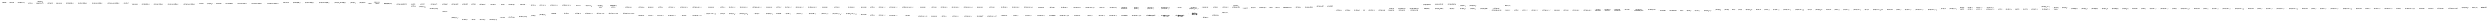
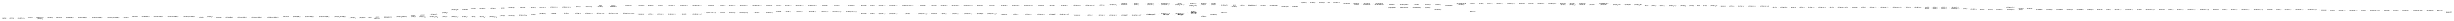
  digraph {
    rankdir=LR
    n1 [label="(<operator>.notEquals,(a5 & 0x980) != 0)"]
    n2 [label="(<operator>.or,a5 | 0x10000)"]
    n3 [label="(<operator>.assignment,v9 = a4)"]
    n4 [label="(log_query,log_query(a5 | 0x10000, a1, a2, 0))"]
    n5 [label="(<operator>.assignment,v11 = 0)"]
    n6 [label="(<operator>.and,a5 & 0x980)"]
    n7 [label="(<operator>.assignment,v9 = a4)"]
    n8 [label="(UNKNOWN,_DWORD *,_DWORD *)"]
    n9 [label="(<operator>.addition,dnsmasq_daemon + 252)"]
    n10 [label="(<operator>.assignment,v10 = *(_DWORD *)(dnsmasq_daemon + 252))"]
    n11 [label="(<operator>.lessThan,v10 < a4)"]
    n12 [label="(UNKNOWN,_DWORD *,_DWORD *)"]
    n13 [label="(<operator>.logicalNot,!v10)"]
    n14 [label="(<operator>.indirection,*(_DWORD *)(dnsmasq_daemon + 252))"]
    n15 [label="(<operator>.cast,(_DWORD *)(dnsmasq_daemon + 252))"]
    n16 [label="(<operator>.addition,dnsmasq_daemon + 252)"]
    n17 [label="(<operator>.assignment,v9 = a4)"]
    n18 [label="(UNKNOWN,_DWORD *,_DWORD *)"]
    n19 [label="(<operator>.assignment,v9 = *(_DWORD *)(dnsmasq_daemon + 252))"]
    n20 [label="(<operator>.indirection,*(_DWORD *)(dnsmasq_daemon + 252))"]
    n21 [label="(<operator>.cast,(_DWORD *)(dnsmasq_daemon + 252))"]
    n22 [label="(<operator>.addition,dnsmasq_daemon + 248)"]
    n23 [label="(<operator>.greaterThan,*(_DWORD *)(dnsmasq_daemon + 248) > v9)"]
    n24 [label="(UNKNOWN,_DWORD *,_DWORD *)"]
    n25 [label="(<operator>.addition,dnsmasq_daemon + 248)"]
    n26 [label="(<operator>.logicalNot,!insert_error)"]
    n27 [label="(<operator>.indirection,*(_DWORD *)(dnsmasq_daemon + 248))"]
    n28 [label="(<operator>.cast,(_DWORD *)(dnsmasq_daemon + 248))"]
    n29 [label="(<operator>.assignment,v9 = *(_DWORD *)(dnsmasq_daemon + 248))"]
    n30 [label="(<operator>.indirection,*(_DWORD *)(dnsmasq_daemon + 248))"]
    n31 [label="(<operator>.cast,(_DWORD *)(dnsmasq_daemon + 248))"]
    n32 [label="(UNKNOWN,int,int)"]
    n33 [label="(RETURN,return v11;,return v11;)"]
    n34 [label="(<operator>.cast,(int)a2)"]
    n35 [label="(METHOD_RETURN,int __fastcall)"]
    n36 [label="(<operator>.assignment,v12 = cache_scan_free(a1, (int)a2, a3))"]
    n37 [label="(<operator>.and,a5 & 0x180)"]
    n38 [label="(UNKNOWN,char *,char *)"]
    n39 [label="(<operator>.equals,(a5 & 0x180) == 0)"]
    n40 [label="(<operator>.cast,(char *)a1)"]
    n41 [label="(cache_scan_free,cache_scan_free(a8, (int)a2, a3))"]
    n42 [label="(<operator>.assignment,v13 = (a5 & 0x180) == 0)"]
    n43 [label="(<operator>.and,a5 & 0x180)"]
    n44 [label="(<operator>.notEquals,(a5 & 0x180) != 0)"]
    n45 [label="(<operator>.assignment,v11 = v12)"]
    n46 [label="(<operator>.and,a5 & 0x80)"]
    n47 [label="(<operator>.assignment,v11 = 0)"]
    n48 [label="(<operator>.and,a5 & 8)"]
    n49 [label="(<operator>.equals,(a5 & 0x80) == 0)"]
    n50 [label="(<operator>.assignment,insert_error = 1)"]
    n51 [label="(<operator>.equals,(a5 & 8) == 0)"]
    n52 [label="(<operator>.assignment,v13 = (a5 & 8) == 0)"]
    n53 [label="(<operator>.assignment,v14 = (a5 & 0x80) == 0)"]
    n54 [label="(<operator>.and,a5 & 0x80)"]
    n55 [label="(<operator>.notEquals,(a5 & 0x80) != 0)"]
    n56 [label="(UNKNOWN,_BYTE *,_BYTE *)"]
    n57 [label="(<operator>.logicalOr,v14 || *(_DWORD *)(v11 + 12) != *a2)"]
    n58 [label="(UNKNOWN,_DWORD *,_DWORD *)"]
    n59 [label="(<operator>.addition,v11 + 36)"]
    n60 [label="(<operator>.and,a5 & 0x100)"]
    n61 [label="(RETURN,return v11;,return v11;)"]
    n62 [label="(<operator>.addition,v11 + 12)"]
    n63 [label="(<operator>.assignment,v14 = (*(_BYTE *)(v11 + 36) & 0x80) == 0)"]
    n64 [label="(<operator>.equals,(*(_BYTE *)(v11 + 36) & 0x80) == 0)"]
    n65 [label="(<operator>.and,*(_BYTE *)(v11 + 36) & 0x80)"]
    n66 [label="(<operator>.indirection,*(_BYTE *)(v11 + 36))"]
    n67 [label="(<operator>.cast,(_BYTE *)(v11 + 36))"]
    n68 [label="(<operator>.equals,(a5 & 0x100) == 0)"]
    n69 [label="(<operator>.notEquals,*(_DWORD *)(v11 + 12) != *a2)"]
    n70 [label="(<operator>.indirection,*(_DWORD *)(v11 + 12))"]
    n71 [label="(<operator>.indirection,*a2)"]
    n72 [label="(<operator>.cast,(_DWORD *)(v11 + 12))"]
    n73 [label="(<operator>.assignment,v15 = (a5 & 0x100) == 0)"]
    n74 [label="(<operator>.and,a5 & 0x100)"]
    n75 [label="(<operator>.notEquals,(a5 & 0x100) != 0)"]
    n76 [label="(UNKNOWN,_BYTE *,_BYTE *)"]
    n77 [label="(<operator>.logicalOr,v15\n          || *(_DWORD *)(v11 + 12) != *a2\n          || *(_DWORD *)(v11 + 16) != a2[1]\n          || *(_DWORD *)(v11 + 20) != a2[2]\n          || *(_DWORD *)(v11 + 24) != a2[3])"]
    n78 [label="(UNKNOWN,_DWORD *,_DWORD *)"]
    n79 [label="(<operator>.addition,v11 + 37)"]
    n80 [label="(<operator>.addition,v11 + 12)"]
    n81 [label="(<operator>.assignment,v15 = (*(_BYTE *)(v11 + 37) & 1) == 0)"]
    n82 [label="(<operator>.equals,(*(_BYTE *)(v11 + 37) & 1) == 0)"]
    n83 [label="(<operator>.and,*(_BYTE *)(v11 + 37) & 1)"]
    n84 [label="(<operator>.indirection,*(_BYTE *)(v11 + 37))"]
    n85 [label="(<operator>.cast,(_BYTE *)(v11 + 37))"]
    n86 [label="(<operator>.logicalOr,*(_DWORD *)(v11 + 12) != *a2\n          || *(_DWORD *)(v11 + 16) != a2[1]\n          || *(_DWORD *)(v11 + 20) != a2[2]\n          || *(_DWORD *)(v11 + 24) != a2[3])"]
    n87 [label="(<operator>.notEquals,*(_DWORD *)(v11 + 12) != *a2)"]
    n88 [label="(UNKNOWN,_DWORD *,_DWORD *)"]
    n89 [label="(<operator>.addition,v11 + 16)"]
    n90 [label="(<operator>.indirection,*(_DWORD *)(v11 + 12))"]
    n91 [label="(<operator>.indirection,*a2)"]
    n92 [label="(<operator>.cast,(_DWORD *)(v11 + 12))"]
    n93 [label="(<operator>.logicalOr,*(_DWORD *)(v11 + 16) != a2[1]\n          || *(_DWORD *)(v11 + 20) != a2[2]\n          || *(_DWORD *)(v11 + 24) != a2[3])"]
    n94 [label="(<operator>.notEquals,*(_DWORD *)(v11 + 16) != a2[1])"]
    n95 [label="(UNKNOWN,_DWORD *,_DWORD *)"]
    n96 [label="(<operator>.addition,v11 + 20)"]
    n97 [label="(<operator>.indirection,*(_DWORD *)(v11 + 16))"]
    n98 [label="(<operator>.indirectIndexAccess,a2[1])"]
    n99 [label="(<operator>.cast,(_DWORD *)(v11 + 16))"]
    n100 [label="(<operator>.logicalOr,*(_DWORD *)(v11 + 20) != a2[2]\n          || *(_DWORD *)(v11 + 24) != a2[3])"]
    n101 [label="(<operator>.notEquals,*(_DWORD *)(v11 + 20) != a2[2])"]
    n102 [label="(UNKNOWN,_DWORD *,_DWORD *)"]
    n103 [label="(<operator>.addition,v11 + 24)"]
    n104 [label="(<operator>.indirection,*(_DWORD *)(v11 + 20))"]
    n105 [label="(<operator>.indirectIndexAccess,a2[2])"]
    n106 [label="(<operator>.cast,(_DWORD *)(v11 + 20))"]
    n107 [label="(<operator>.notEquals,*(_DWORD *)(v11 + 24) != a2[3])"]
    n108 [label="(<operator>.indirection,*(_DWORD *)(v11 + 24))"]
    n109 [label="(<operator>.indirectIndexAccess,a2[3])"]
    n110 [label="(<operator>.cast,(_DWORD *)(v11 + 24))"]
    n111 [label="(<operator>.assignment,s = (char *)a1)"]
    n112 [label="(<operator>.assignment,v39 = a2)"]
    n113 [label="(<operator>.assignment,v11 = cache_tail)"]
    n114 [label="(<operator>.logicalNot,!cache_tail)"]
    n115 [label="(<operator>.assignment,v11 = 0)"]
    n116 [label="(<operator>.addressOf,&v41)"]
    n117 [label="(<operator>.assignment,insert_error = 1)"]
    n118 [label="(<operator>.assignment,v16 = &v41)"]
    n119 [label="(RETURN,return v11;,return v11;)"]
    n120 [label="(<operator>.assignment,v17 = 0)"]
    n121 [label="(<operator>.and,a5 & 4)"]
    n122 [label="(<operator>.assignment,v18 = a5 & 4)"]
    n123 [label="(UNKNOWN,_WORD *,_WORD *)"]
    n124 [label="(<operator>.assignment,v26 = s)"]
    n125 [label="(<operator>.addition,v11 + 36)"]
    n126 [label="(<operator>.assignment,v27 = 0)"]
    n127 [label="(<operator>.assignment,v19 = *(_WORD *)(v11 + 36))"]
    n128 [label="(<operator>.and,v19 & 0xC)"]
    n129 [label="(<operator>.equals,(v19 & 0xC) == 0)"]
    n130 [label="(<operator>.indirection,*(_WORD *)(v11 + 36))"]
    n131 [label="(<operator>.cast,(_WORD *)(v11 + 36))"]
    n132 [label="(<operator>.logicalNot,!cache_insert_warned)"]
    n133 [label="(UNKNOWN,int,int)"]
    n134 [label="(<operator>.assignment,v17 = 0)"]
    n135 [label="(my_syslog,my_syslog(3, \"Internal error in cache.\"))"]
    n136 [label="(<operator>.cast,(int)v16)"]
    n137 [label="(cache_scan_free,cache_scan_free(0, 0, a3))"]
    n138 [label="(<operator>.assignment,cache_insert_warned = 1)"]
    n139 [label="(<operator>.assignment,v20 = (int)v16)"]
    n140 [label="(<operator>.assignment,v21 = v16)"]
    n141 [label="(UNKNOWN,_DWORD *,_DWORD *)"]
    n142 [label="(<operator>.addition,v11 + 16)"]
    n143 [label="(<operator>.assignment,v22 = *(_DWORD *)(v11 + 16))"]
    n144 [label="(UNKNOWN,_DWORD *,_DWORD *)"]
    n145 [label="(<operator>.addition,v11 + 20)"]
    n146 [label="(<operator>.indirection,*(_DWORD *)(v11 + 16))"]
    n147 [label="(<operator>.cast,(_DWORD *)(v11 + 16))"]
    n148 [label="(<operator>.assignment,v23 = *(_DWORD *)(v11 + 20))"]
    n149 [label="(UNKNOWN,_DWORD *,_DWORD *)"]
    n150 [label="(<operator>.addition,v11 + 24)"]
    n151 [label="(<operator>.indirection,*(_DWORD *)(v11 + 20))"]
    n152 [label="(<operator>.cast,(_DWORD *)(v11 + 20))"]
    n153 [label="(<operator>.assignment,v24 = *(_DWORD *)(v11 + 24))"]
    n154 [label="(UNKNOWN,_DWORD *,_DWORD *)"]
    n155 [label="(<operator>.cast,(_DWORD *)v21)"]
    n156 [label="(<operator>.indirection,*(_DWORD *)(v11 + 24))"]
    n157 [label="(<operator>.cast,(_DWORD *)(v11 + 24))"]
    n158 [label="(<operator>.assignment,*(_DWORD *)v21 = *(_DWORD *)(v11 + 12))"]
    n159 [label="(UNKNOWN,_DWORD *,_DWORD *)"]
    n160 [label="(<operator>.cast,(_DWORD *)v21)"]
    n161 [label="(<operator>.indirection,*(_DWORD *)v21)"]
    n162 [label="(UNKNOWN,_DWORD *,_DWORD *)"]
    n163 [label="(<operator>.addition,v11 + 12)"]
    n164 [label="(<operator>.indirection,*(_DWORD *)(v11 + 12))"]
    n165 [label="(<operator>.cast,(_DWORD *)(v11 + 12))"]
    n166 [label="(<operator>.assignment,*((_DWORD *)v21 + 1) = v22)"]
    n167 [label="(UNKNOWN,_DWORD *,_DWORD *)"]
    n168 [label="(<operator>.cast,(_DWORD *)v21)"]
    n169 [label="(<operator>.indirection,*((_DWORD *)v21 + 1))"]
    n170 [label="(<operator>.addition,(_DWORD *)v21 + 1)"]
    n171 [label="(<operator>.assignment,*((_DWORD *)v21 + 2) = v23)"]
    n172 [label="(UNKNOWN,_DWORD *,_DWORD *)"]
    n173 [label="(<operator>.cast,(_DWORD *)v21)"]
    n174 [label="(<operator>.indirection,*((_DWORD *)v21 + 2))"]
    n175 [label="(<operator>.addition,(_DWORD *)v21 + 2)"]
    n176 [label="(<operator>.assignment,*((_DWORD *)v21 + 3) = v24)"]
    n177 [label="(<operator>.and,v19 & 0x200)"]
    n178 [label="(<operator>.notEquals,(v19 & 0x200) != 0)"]
    n179 [label="(<operator>.indirection,*((_DWORD *)v21 + 3))"]
    n180 [label="(<operator>.addition,(_DWORD *)v21 + 3)"]
    n181 [label="(UNKNOWN,_DWORD **,_DWORD **)"]
    n182 [label="(UNKNOWN,_DWORD *,_DWORD *)"]
    n183 [label="(<operator>.addition,v11 + 40)"]
    n184 [label="(<operator>.addition,v11 + 40)"]
    n185 [label="(<operator>.assignment,v25 = *(_DWORD **)(v11 + 40))"]
    n186 [label="(UNKNOWN,char *,char *)"]
    n187 [label="(<operator>.cast,(char *)v20)"]
    n188 [label="(<operator>.indirection,*(_DWORD **)(v11 + 40))"]
    n189 [label="(<operator>.cast,(_DWORD **)(v11 + 40))"]
    n190 [label="(<operator>.assignment,v25 = (_DWORD *)(v11 + 40))"]
    n191 [label="(<operator>.and,v19 & 2)"]
    n192 [label="(<operator>.notEquals,(v19 & 2) != 0)"]
    n193 [label="(<operator>.cast,(_DWORD *)(v11 + 40))"]
    n194 [label="(UNKNOWN,_DWORD *,_DWORD *)"]
    n195 [label="(<operator>.indirection,*v25)"]
    n196 [label="(<operator>.assignment,v25 = (_DWORD *)*v25)"]
-   n197 [label="(<operator>.cast,(_DWORD *)*v25)"]
    n198 [label="(<operator>.assignment,v16 = (char *)v20)"]
    n199 [label="(UNKNOWN,int,int)"]
    n200 [label="(<operator>.cast,(int)v25)"]
    n201 [label="(cache_scan_free,cache_scan_free((int)v25, v20, a3))"]
    n202 [label="(<operator>.assignment,v17 = 1)"]
    n203 [label="(<operator>.preIncrement,++cache_live_freed)"]
    n204 [label="(<operator>.assignment,v11 = cache_tail)"]
    n205 [label="(<operator>.logicalNot,!cache_tail)"]
    n206 [label="(<operator>.assignment,v18 = 1)"]
    n207 [label="(<operator>.assignment,v28 = v39)"]
    n208 [label="(<operator>.assignment,v28 = v39)"]
    n209 [label="(strlen,strlen(s))"]
    n210 [label="(UNKNOWN,insert **,int **)"]
    n211 [label="(<operator>.lessThan,strlen(s) < 0x32)"]
    n212 [label="(<operator>.assignment,v27 = big_free)"]
    n213 [label="(<operator>.addition,v11 + 4)"]
    n214 [label="(UNKNOWN,_DWORD *,_DWORD *)"]
    n215 [label="(<operator>.and,a5 & 0x5000)"]
    n216 [label="(<operator>.assignment,v31 = *(int **)(v11 + 4))"]
    n217 [label="(UNKNOWN,_DWORD *,_DWORD *)"]
    n218 [label="(<operator>.cast,(_DWORD *)v11)"]
    n219 [label="(<operator>.indirection,*(int **)(v11 + 4))"]
    n220 [label="(<operator>.cast,(int **)(v11 + 4))"]
    n221 [label="(<operator>.assignment,v32 = *(_DWORD *)v11)"]
    n222 [label="(<operator>.indirection,*v31)"]
    n223 [label="(UNKNOWN,_DWORD *,_DWORD *)"]
    n224 [label="(<operator>.assignment,*v31 = v32)"]
    n225 [label="(<operator>.cast,(_DWORD *)v11)"]
    n226 [label="(<operator>.indirection,*(_DWORD *)v11)"]
    n227 [label="(UNKNOWN,_DWORD *,_DWORD *)"]
    n228 [label="(<operator>.cast,(_DWORD *)v11)"]
    n229 [label="(<operator>.assignment,v32 = *(_DWORD *)v11)"]
    n230 [label="(<operator>.addressOf,&cache_tail)"]
    n231 [label="(<operator>.assignment,v33 = &cache_tail)"]
    n232 [label="(<operator>.indirection,*(_DWORD *)v11)"]
    n233 [label="(<operator>.assignment,cache_head = *(_DWORD *)v11)"]
    n234 [label="(<operator>.indirection,*(_DWORD *)v11)"]
    n235 [label="(UNKNOWN,int *,int *)"]
    n236 [label="(<operator>.assignment,v34 = a5)"]
    n237 [label="(<operator>.addition,v32 + 4)"]
    n238 [label="(<operator>.indirection,*v33)"]
    n239 [label="(<operator>.assignment,v33 = (int *)(v32 + 4))"]
    n240 [label="(<operator>.cast,(int *)(v32 + 4))"]
    n241 [label="(UNKNOWN,int,int)"]
    n242 [label="(<operator>.assignment,*v33 = (int)v31)"]
    n243 [label="(UNKNOWN,_WORD *,_WORD *)"]
    n244 [label="(<operator>.addition,v11 + 36)"]
    n245 [label="(<operator>.cast,(int)v31)"]
    n246 [label="(<operator>.assignment,*(_WORD *)(v11 + 36) = a5)"]
    n247 [label="(<operator>.or,a5 | 0x200)"]
    n248 [label="(<operator>.and,v34 & 0x200)"]
    n249 [label="(<operator>.assignment,v34 = a5 | 0x200)"]
    n250 [label="(<operator>.notEquals,(v34 & 0x200) != 0)"]
    n251 [label="(<operator>.indirection,*(_WORD *)(v11 + 36))"]
    n252 [label="(<operator>.cast,(_WORD *)(v11 + 36))"]
    n253 [label="(UNKNOWN,_WORD *,_WORD *)"]
    n254 [label="(<operator>.addition,v11 + 36)"]
    n255 [label="(<operator>.assignment,*(_WORD *)(v11 + 36) = a5 | 0x200)"]
    n256 [label="(UNKNOWN,_DWORD *,_DWORD *)"]
    n257 [label="(<operator>.addition,v11 + 40)"]
    n258 [label="(<operator>.indirection,*(_WORD *)(v11 + 36))"]
    n259 [label="(<operator>.or,a5 | 0x200)"]
    n260 [label="(<operator>.cast,(_WORD *)(v11 + 36))"]
    n261 [label="(<operator>.assignment,*(_DWORD *)(v11 + 40) = v27)"]
    n262 [label="(<operator>.indirection,*(_DWORD *)(v11 + 40))"]
    n263 [label="(<operator>.cast,(_DWORD *)(v11 + 40))"]
    n264 [label="(UNKNOWN,char **,char **)"]
    n265 [label="(UNKNOWN,char *,char *)"]
    n266 [label="(<operator>.addition,v11 + 40)"]
    n267 [label="(<operator>.addition,v11 + 40)"]
    n268 [label="(<operator>.assignment,v35 = *(char **)(v11 + 40))"]
    n269 [label="(strcpy,strcpy(v35, v26))"]
    n270 [label="(<operator>.indirection,*v35)"]
    n271 [label="(<operator>.indirectIndexAccess,v28[1])"]
    n272 [label="(UNKNOWN,_DWORD *,_DWORD *)"]
    n273 [label="(<operator>.assignment,*v35 = 0)"]
    n274 [label="(<operator>.indirection,*(char **)(v11 + 40))"]
    n275 [label="(<operator>.cast,(char **)(v11 + 40))"]
    n276 [label="(<operator>.assignment,v35 = (char *)(v11 + 40))"]
    n277 [label="(<operator>.and,v34 & 2)"]
    n278 [label="(<operator>.notEquals,(v34 & 2) != 0)"]
    n279 [label="(<operator>.cast,(char *)(v11 + 40))"]
    n280 [label="(UNKNOWN,char **,char **)"]
    n281 [label="(<operator>.cast,(char **)v35)"]
    n282 [label="(<operator>.assignment,v35 = *(char **)v35)"]
    n283 [label="(<operator>.indirection,*(char **)v35)"]
    n284 [label="(<operator>.assignment,v36 = v28[1])"]
    n285 [label="(<operator>.addition,v11 + 28)"]
    n286 [label="(<operator>.indirectIndexAccess,v28[2])"]
    n287 [label="(<operator>.assignment,v37 = v28[2])"]
    n288 [label="(<operator>.indirectIndexAccess,v28[3])"]
    n289 [label="(<operator>.assignment,v38 = v28[3])"]
    n290 [label="(UNKNOWN,_DWORD *,_DWORD *)"]
    n291 [label="(<operator>.addition,v11 + 12)"]
    n292 [label="(<operator>.assignment,*(_DWORD *)(v11 + 12) = *v28)"]
    n293 [label="(UNKNOWN,_DWORD *,_DWORD *)"]
    n294 [label="(<operator>.addition,v11 + 16)"]
    n295 [label="(<operator>.indirection,*(_DWORD *)(v11 + 12))"]
    n296 [label="(<operator>.indirection,*v28)"]
    n297 [label="(<operator>.cast,(_DWORD *)(v11 + 12))"]
    n298 [label="(<operator>.assignment,*(_DWORD *)(v11 + 16) = v36)"]
    n299 [label="(UNKNOWN,_DWORD *,_DWORD *)"]
    n300 [label="(<operator>.addition,v11 + 20)"]
    n301 [label="(<operator>.indirection,*(_DWORD *)(v11 + 16))"]
    n302 [label="(<operator>.cast,(_DWORD *)(v11 + 16))"]
    n303 [label="(<operator>.assignment,*(_DWORD *)(v11 + 20) = v37)"]
    n304 [label="(UNKNOWN,_DWORD *,_DWORD *)"]
    n305 [label="(<operator>.addition,v11 + 24)"]
    n306 [label="(<operator>.indirection,*(_DWORD *)(v11 + 20))"]
    n307 [label="(<operator>.cast,(_DWORD *)(v11 + 20))"]
    n308 [label="(<operator>.assignment,*(_DWORD *)(v11 + 24) = v38)"]
    n309 [label="(<operator>.indirection,*(_DWORD *)(v11 + 24))"]
    n310 [label="(<operator>.cast,(_DWORD *)(v11 + 24))"]
    n311 [label="(<operator>.assignment,*(_DWORD *)(v11 + 28) = v9 + a3)"]
    n312 [label="(UNKNOWN,_DWORD *,_DWORD *)"]
    n313 [label="(<operator>.cast,(_DWORD *)v11)"]
    n314 [label="(<operator>.indirection,*(_DWORD *)(v11 + 28))"]
    n315 [label="(<operator>.addition,v9 + a3)"]
    n316 [label="(<operator>.cast,(_DWORD *)(v11 + 28))"]
    n317 [label="(<operator>.assignment,*(_DWORD *)v11 = new_chain)"]
    n318 [label="(<operator>.assignment,new_chain = v11)"]
    n319 [label="(RETURN,return v11;,return v11;)"]
    n320 [label="(<operator>.indirection,*(_DWORD *)v11)"]
    n321 [label="(<operator>.cast,(_DWORD *)big_free)"]
    n322 [label="(<operator>.or,bignames_left | a5 & 0x5000)"]
    n323 [label="(<operator>.assignment,big_free = *(_DWORD *)big_free)"]
    n324 [label="(<operator>.indirection,*(_DWORD *)big_free)"]
    n325 [label="(<operator>.logicalNot,!(bignames_left | a5 & 0x5000))"]
    n326 [label="(whine_malloc,whine_malloc(1028))"]
    n327 [label="(<operator>.assignment,v30 = whine_malloc(1028))"]
    n328 [label="(<operator>.logicalNot,!v30)"]
    n329 [label="(<operator>.assignment,v27 = v30)"]
    n330 [label="(<operator>.assignment,v26 = s)"]
    n331 [label="(<operator>.preDecrement,--bignames_left)"]
    n332 [label="(METHOD,cache_insert)"]
    n1 -> n2
    n1 -> n3
    n2 -> n4
    n3 -> n5
    n4 -> n7
    n5 -> n26
    n6 -> n1
    n7 -> n8
    n8 -> n9
    n9 -> n15
    n10 -> n11
    n11 -> n12
    n11 -> n13
    n12 -> n16
    n13 -> n17
    n13 -> n18
    n14 -> n10
    n15 -> n14
    n16 -> n21
    n17 -> n18
    n18 -> n22
    n19 -> n13
    n20 -> n19
    n21 -> n20
    n22 -> n28
    n23 -> n5
    n23 -> n24
    n24 -> n25
    n25 -> n31
    n26 -> n32
    n26 -> n33
    n27 -> n23
    n28 -> n27
    n29 -> n5
    n30 -> n29
    n31 -> n30
    n32 -> n34
    n33 -> n35
    n34 -> n41
    n36 -> n37
    n36 -> n38
    n37 -> n39
    n38 -> n40
    n39 -> n42
    n40 -> n111
    n41 -> n36
    n42 -> n43
    n43 -> n44
    n44 -> n45
    n44 -> n46
    n44 -> n47
    n45 -> n48
    n46 -> n49
    n47 -> n50
    n48 -> n51
    n49 -> n53
    n50 -> n61
    n51 -> n52
    n52 -> n46
    n52 -> n47
    n53 -> n54
    n54 -> n55
    n55 -> n56
    n55 -> n57
    n55 -> n58
    n56 -> n59
    n57 -> n60
    n57 -> n61
    n58 -> n62
    n59 -> n67
    n60 -> n68
    n61 -> n35
    n62 -> n72
    n63 -> n57
    n63 -> n58
    n64 -> n63
    n65 -> n64
    n66 -> n65
    n67 -> n66
    n68 -> n73
    n69 -> n57
    n70 -> n71
    n71 -> n69
    n72 -> n70
    n73 -> n74
    n74 -> n75
    n75 -> n76
    n75 -> n77
    n75 -> n78
    n76 -> n79
    n77 -> n47
    n77 -> n61
    n78 -> n80
    n79 -> n85
    n80 -> n92
    n81 -> n77
    n81 -> n78
    n82 -> n81
    n83 -> n82
    n84 -> n83
    n85 -> n84
    n86 -> n77
    n87 -> n86
    n87 -> n88
    n88 -> n89
    n89 -> n99
    n90 -> n91
    n91 -> n87
    n92 -> n90
    n93 -> n86
    n94 -> n93
    n94 -> n95
    n95 -> n96
    n96 -> n106
    n97 -> n98
    n98 -> n94
    n99 -> n97
    n100 -> n93
    n101 -> n100
    n101 -> n102
    n102 -> n103
    n103 -> n110
    n104 -> n105
    n105 -> n101
    n106 -> n104
    n107 -> n100
    n108 -> n109
    n109 -> n107
    n110 -> n108
    n111 -> n112
    n112 -> n113
    n113 -> n114
    n114 -> n115
    n114 -> n116
    n115 -> n117
    n116 -> n118
    n117 -> n119
    n118 -> n120
    n119 -> n35
    n120 -> n121
    n121 -> n122
    n122 -> n123
    n122 -> n124
    n123 -> n125
    n124 -> n126
    n125 -> n131
    n126 -> n207
    n126 -> n208
    n127 -> n128
    n128 -> n129
    n129 -> n124
    n129 -> n132
    n129 -> n133
    n129 -> n134
    n130 -> n127
    n131 -> n130
    n132 -> n115
    n132 -> n135
    n133 -> n136
    n134 -> n137
    n135 -> n138
    n136 -> n139
    n137 -> n206
    n138 -> n115
    n139 -> n140
    n140 -> n141
    n141 -> n142
    n142 -> n147
    n143 -> n144
    n144 -> n145
    n145 -> n152
    n146 -> n143
    n147 -> n146
    n148 -> n149
    n149 -> n150
    n150 -> n157
    n151 -> n148
    n152 -> n151
    n153 -> n154
    n154 -> n155
    n155 -> n161
    n156 -> n153
    n157 -> n156
    n158 -> n159
    n159 -> n160
    n160 -> n170
    n161 -> n162
    n162 -> n163
    n163 -> n165
    n164 -> n158
    n165 -> n164
    n166 -> n167
    n167 -> n168
    n168 -> n175
    n169 -> n166
    n170 -> n169
    n171 -> n172
    n172 -> n173
    n173 -> n180
    n174 -> n171
    n175 -> n174
    n176 -> n177
    n177 -> n178
    n178 -> n181
    n178 -> n182
    n179 -> n176
    n180 -> n179
    n181 -> n183
    n182 -> n184
    n183 -> n189
    n184 -> n193
    n185 -> n186
    n186 -> n187
    n187 -> n198
    n188 -> n185
    n189 -> n188
    n190 -> n191
    n191 -> n192
    n192 -> n186
    n192 -> n194
    n193 -> n190
    n194 -> n195
-   n195 -> n197
    n196 -> n186
-   n197 -> n196
    n198 -> n199
    n199 -> n200
    n200 -> n201
    n201 -> n202
    n202 -> n203
    n203 -> n204
    n204 -> n205
    n205 -> n115
    n205 -> n123
    n205 -> n124
    n206 -> n204
    n207 -> n209
    n208 -> n210
    n209 -> n211
    n210 -> n213
    n211 -> n210
    n211 -> n212
    n212 -> n214
    n212 -> n215
    n213 -> n220
    n214 -> n321
    n215 -> n322
    n216 -> n217
    n217 -> n218
    n218 -> n226
    n219 -> n216
    n220 -> n219
    n221 -> n222
    n221 -> n223
    n222 -> n224
    n223 -> n225
    n224 -> n227
    n225 -> n234
    n226 -> n221
    n227 -> n228
    n228 -> n232
    n229 -> n230
    n230 -> n231
    n231 -> n235
    n231 -> n236
    n232 -> n229
    n233 -> n230
    n234 -> n233
    n235 -> n237
    n236 -> n238
    n237 -> n240
    n238 -> n241
    n239 -> n236
    n240 -> n239
    n241 -> n245
    n242 -> n243
    n243 -> n244
    n244 -> n252
    n245 -> n242
    n246 -> n247
    n246 -> n248
    n247 -> n249
    n248 -> n250
    n249 -> n253
    n250 -> n264
    n250 -> n265
    n251 -> n246
    n252 -> n251
    n253 -> n254
    n254 -> n260
    n255 -> n256
    n256 -> n257
    n257 -> n263
    n258 -> n259
    n259 -> n255
    n260 -> n258
    n261 -> n248
    n262 -> n261
    n263 -> n262
    n264 -> n266
    n265 -> n267
    n266 -> n275
    n267 -> n279
    n268 -> n269
    n268 -> n270
    n269 -> n271
    n269 -> n272
    n270 -> n273
    n271 -> n284
    n272 -> n285
    n273 -> n271
    n273 -> n272
    n274 -> n268
    n275 -> n274
    n276 -> n277
    n277 -> n278
    n278 -> n269
    n278 -> n270
    n278 -> n280
    n279 -> n276
    n280 -> n281
    n281 -> n283
    n282 -> n269
    n282 -> n270
    n283 -> n282
    n284 -> n286
    n285 -> n316
    n286 -> n287
    n287 -> n288
    n288 -> n289
    n289 -> n290
    n290 -> n291
    n291 -> n297
    n292 -> n293
    n293 -> n294
    n294 -> n302
    n295 -> n296
    n296 -> n292
    n297 -> n295
    n298 -> n299
    n299 -> n300
    n300 -> n307
    n301 -> n298
    n302 -> n301
    n303 -> n304
    n304 -> n305
    n305 -> n310
    n306 -> n303
    n307 -> n306
    n308 -> n272
    n309 -> n308
    n310 -> n309
    n311 -> n312
    n312 -> n313
    n313 -> n320
    n314 -> n315
    n315 -> n311
    n316 -> n314
    n317 -> n318
    n318 -> n319
    n319 -> n35
    n320 -> n317
    n321 -> n324
    n322 -> n325
    n323 -> n210
    n324 -> n323
    n325 -> n115
    n325 -> n326
    n326 -> n327
    n327 -> n328
    n328 -> n115
    n328 -> n329
    n329 -> n330
    n330 -> n208
    n330 -> n331
    n331 -> n208
    n332 -> n6
  }
